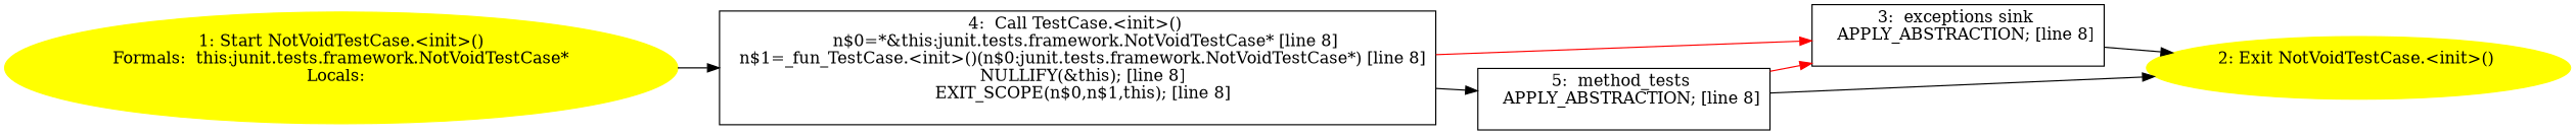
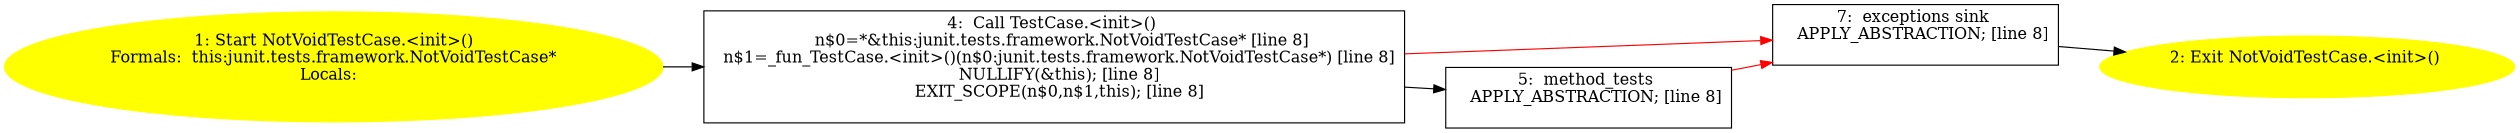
  digraph {
    rankdir=LR
    node [shape=box]
    n1 [color=yellow label="1: Start NotVoidTestCase.<init>()\nFormals:  this:junit.tests.framework.NotVoidTestCase*\nLocals:  \n  " style=filled shape=""]
    n2 [label="4:  Call TestCase.<init>() \n   n$0=*&this:junit.tests.framework.NotVoidTestCase* [line 8]\n  n$1=_fun_TestCase.<init>()(n$0:junit.tests.framework.NotVoidTestCase*) [line 8]\n  NULLIFY(&this); [line 8]\n  EXIT_SCOPE(n$0,n$1,this); [line 8]\n "]
-   n3 [label="3:  exceptions sink \n   APPLY_ABSTRACTION; [line 8]\n "]
+   n3 [label="7:  exceptions sink \n   APPLY_ABSTRACTION; [line 8]\n "]
    n4 [label="5:  method_tests \n   APPLY_ABSTRACTION; [line 8]\n "]
    n5 [color=yellow label="2: Exit NotVoidTestCase.<init>() \n  " style=filled shape=""]
    n1 -> n2
    n2 -> n3 [color=red]
    n2 -> n4
    n3 -> n5
    n4 -> n3 [color=red]
-   n4 -> n5
  }
